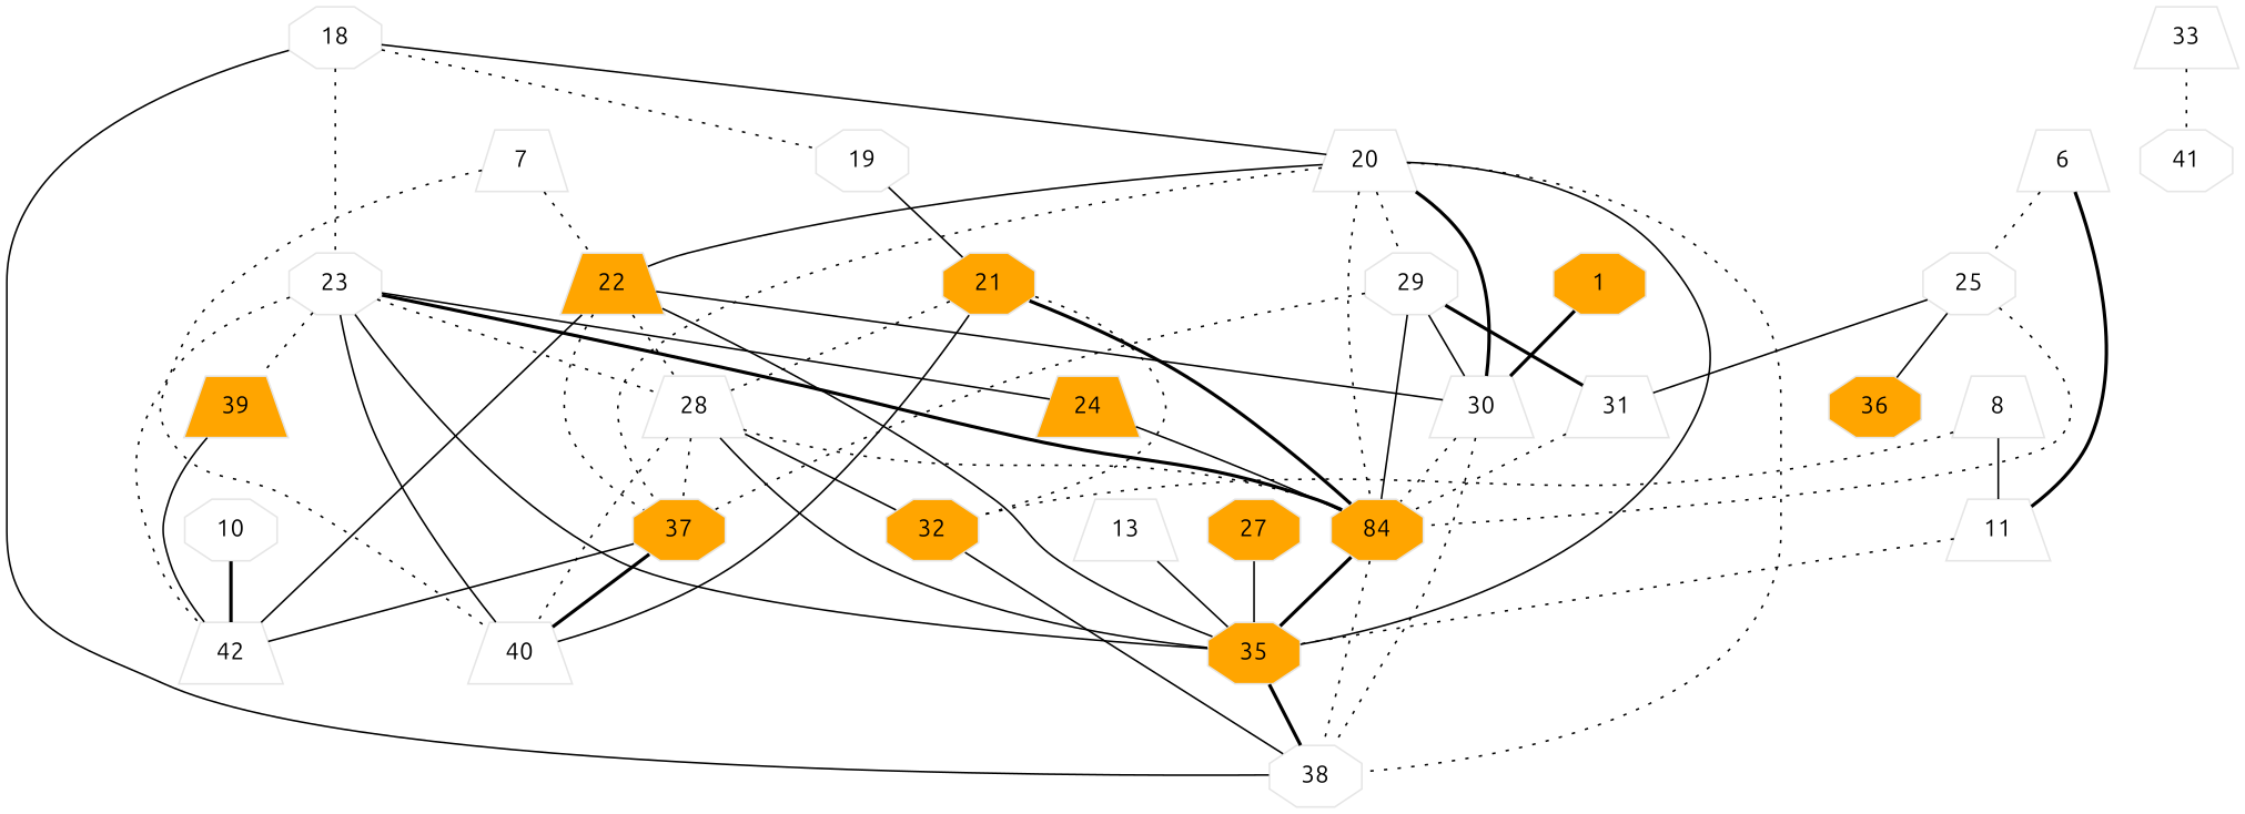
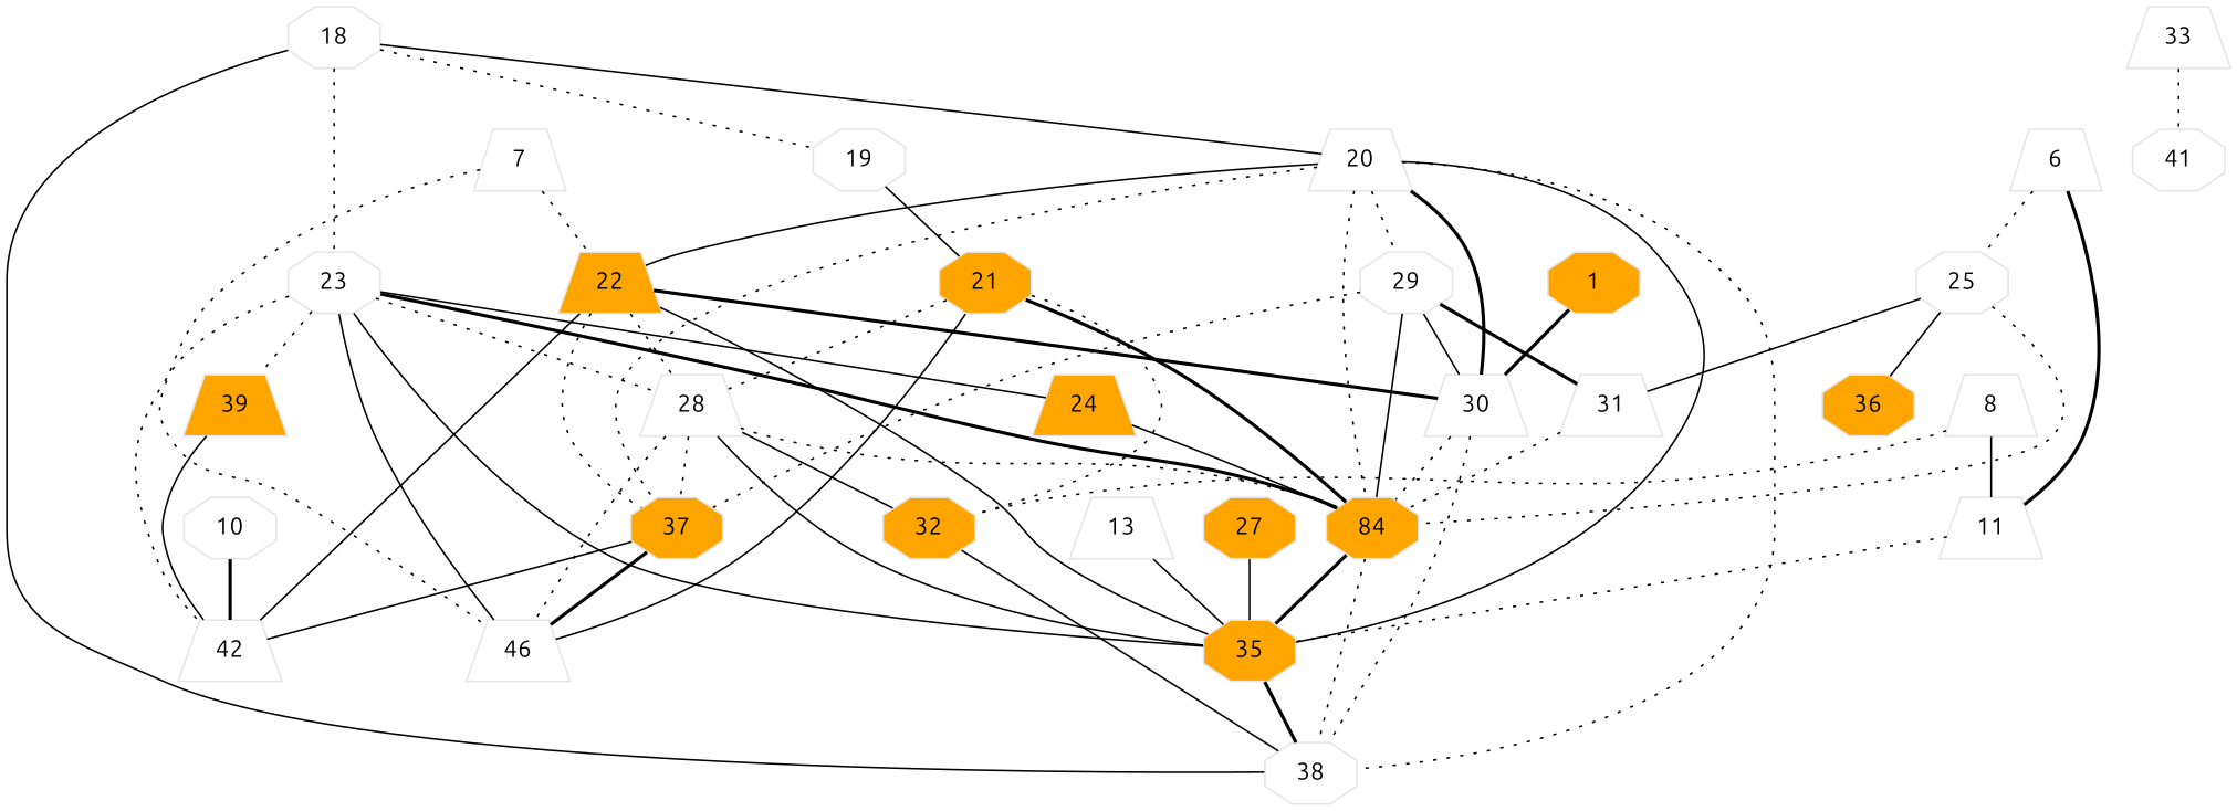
  graph {
    fontname=Ubuntu
    node [color=gray90 fillcolor=white fontname=Ubuntu shape=octagon style=filled]
    edge [fontname=Ubuntu style=dotted weight=1.0]
    1 [fillcolor=orange]
    30 [shape=trapezium]
    38
    n4 [fillcolor=orange label=84]
    6 [shape=trapezium]
    11 [shape=trapezium]
    25
    35 [fillcolor=orange]
    31 [shape=trapezium]
    36 [fillcolor=orange]
    7 [shape=trapezium]
    22 [fillcolor=orange shape=trapezium]
-   40 [shape=trapezium]
+   40 [shape=trapezium label=46]
    42 [shape=trapezium]
    37 [fillcolor=orange]
    28 [shape=trapezium]
    8 [shape=trapezium]
    32 [fillcolor=orange]
    10
    13 [shape=trapezium]
    18
    19
    20 [shape=trapezium]
    23
    21 [fillcolor=orange]
    29
    24 [fillcolor=orange shape=trapezium]
    39 [fillcolor=orange shape=trapezium]
    27 [fillcolor=orange]
    33 [shape=trapezium]
    41
    1 -- 30 [style=bold]
    30 -- 38
    30 -- n4
    n4 -- 38 [weight=3.0]
    n4 -- 35 [style=bold]
    6 -- 11 [style=bold]
    6 -- 25
    11 -- 35
    25 -- n4
    25 -- 31 [style=solid]
    25 -- 36 [style=solid]
    35 -- 38 [style=bold]
    31 -- n4
    7 -- 22
    7 -- 40
-   22 -- 30 [style=solid weight=2.0]
+   22 -- 30 [style=bold weight=2.0]
    22 -- 35 [style=solid]
    22 -- 42 [style=solid]
    22 -- 37
    22 -- 28
    37 -- 40 [style=bold]
    37 -- 42 [style=solid]
    28 -- n4 [weight=2.0]
    28 -- 35 [style=solid]
    28 -- 40
    28 -- 37
    28 -- 32 [style=solid]
    8 -- 11 [style=solid]
    8 -- 32
    32 -- 38 [style=solid weight=2.0]
    10 -- 42 [style=bold]
    13 -- 35 [style=solid]
    18 -- 38 [style=solid weight=3.0]
    18 -- 19
    18 -- 20 [style=solid]
    18 -- 23 [weight=2.0]
    19 -- 21 [style=solid]
    20 -- 30 [style=bold]
    20 -- 38 [weight=2.0]
    20 -- n4
    20 -- 35 [style=solid]
    20 -- 22 [style=solid weight=2.0]
    20 -- 37
    20 -- 29
    23 -- n4 [style=bold]
    23 -- 35 [style=solid]
    23 -- 40 [style=solid]
    23 -- 42
    23 -- 28
    23 -- 24 [style=solid]
    23 -- 39 [weight=2.0]
    21 -- n4 [style=bold]
    21 -- 40 [style=solid]
    21 -- 28
    21 -- 32
    29 -- 30 [style=solid]
    29 -- n4 [style=solid]
    29 -- 31 [style=bold]
    29 -- 37
    24 -- n4 [style=solid weight=2.0]
    39 -- 42 [style=solid]
    27 -- 35 [style=solid]
    33 -- 41
  }
